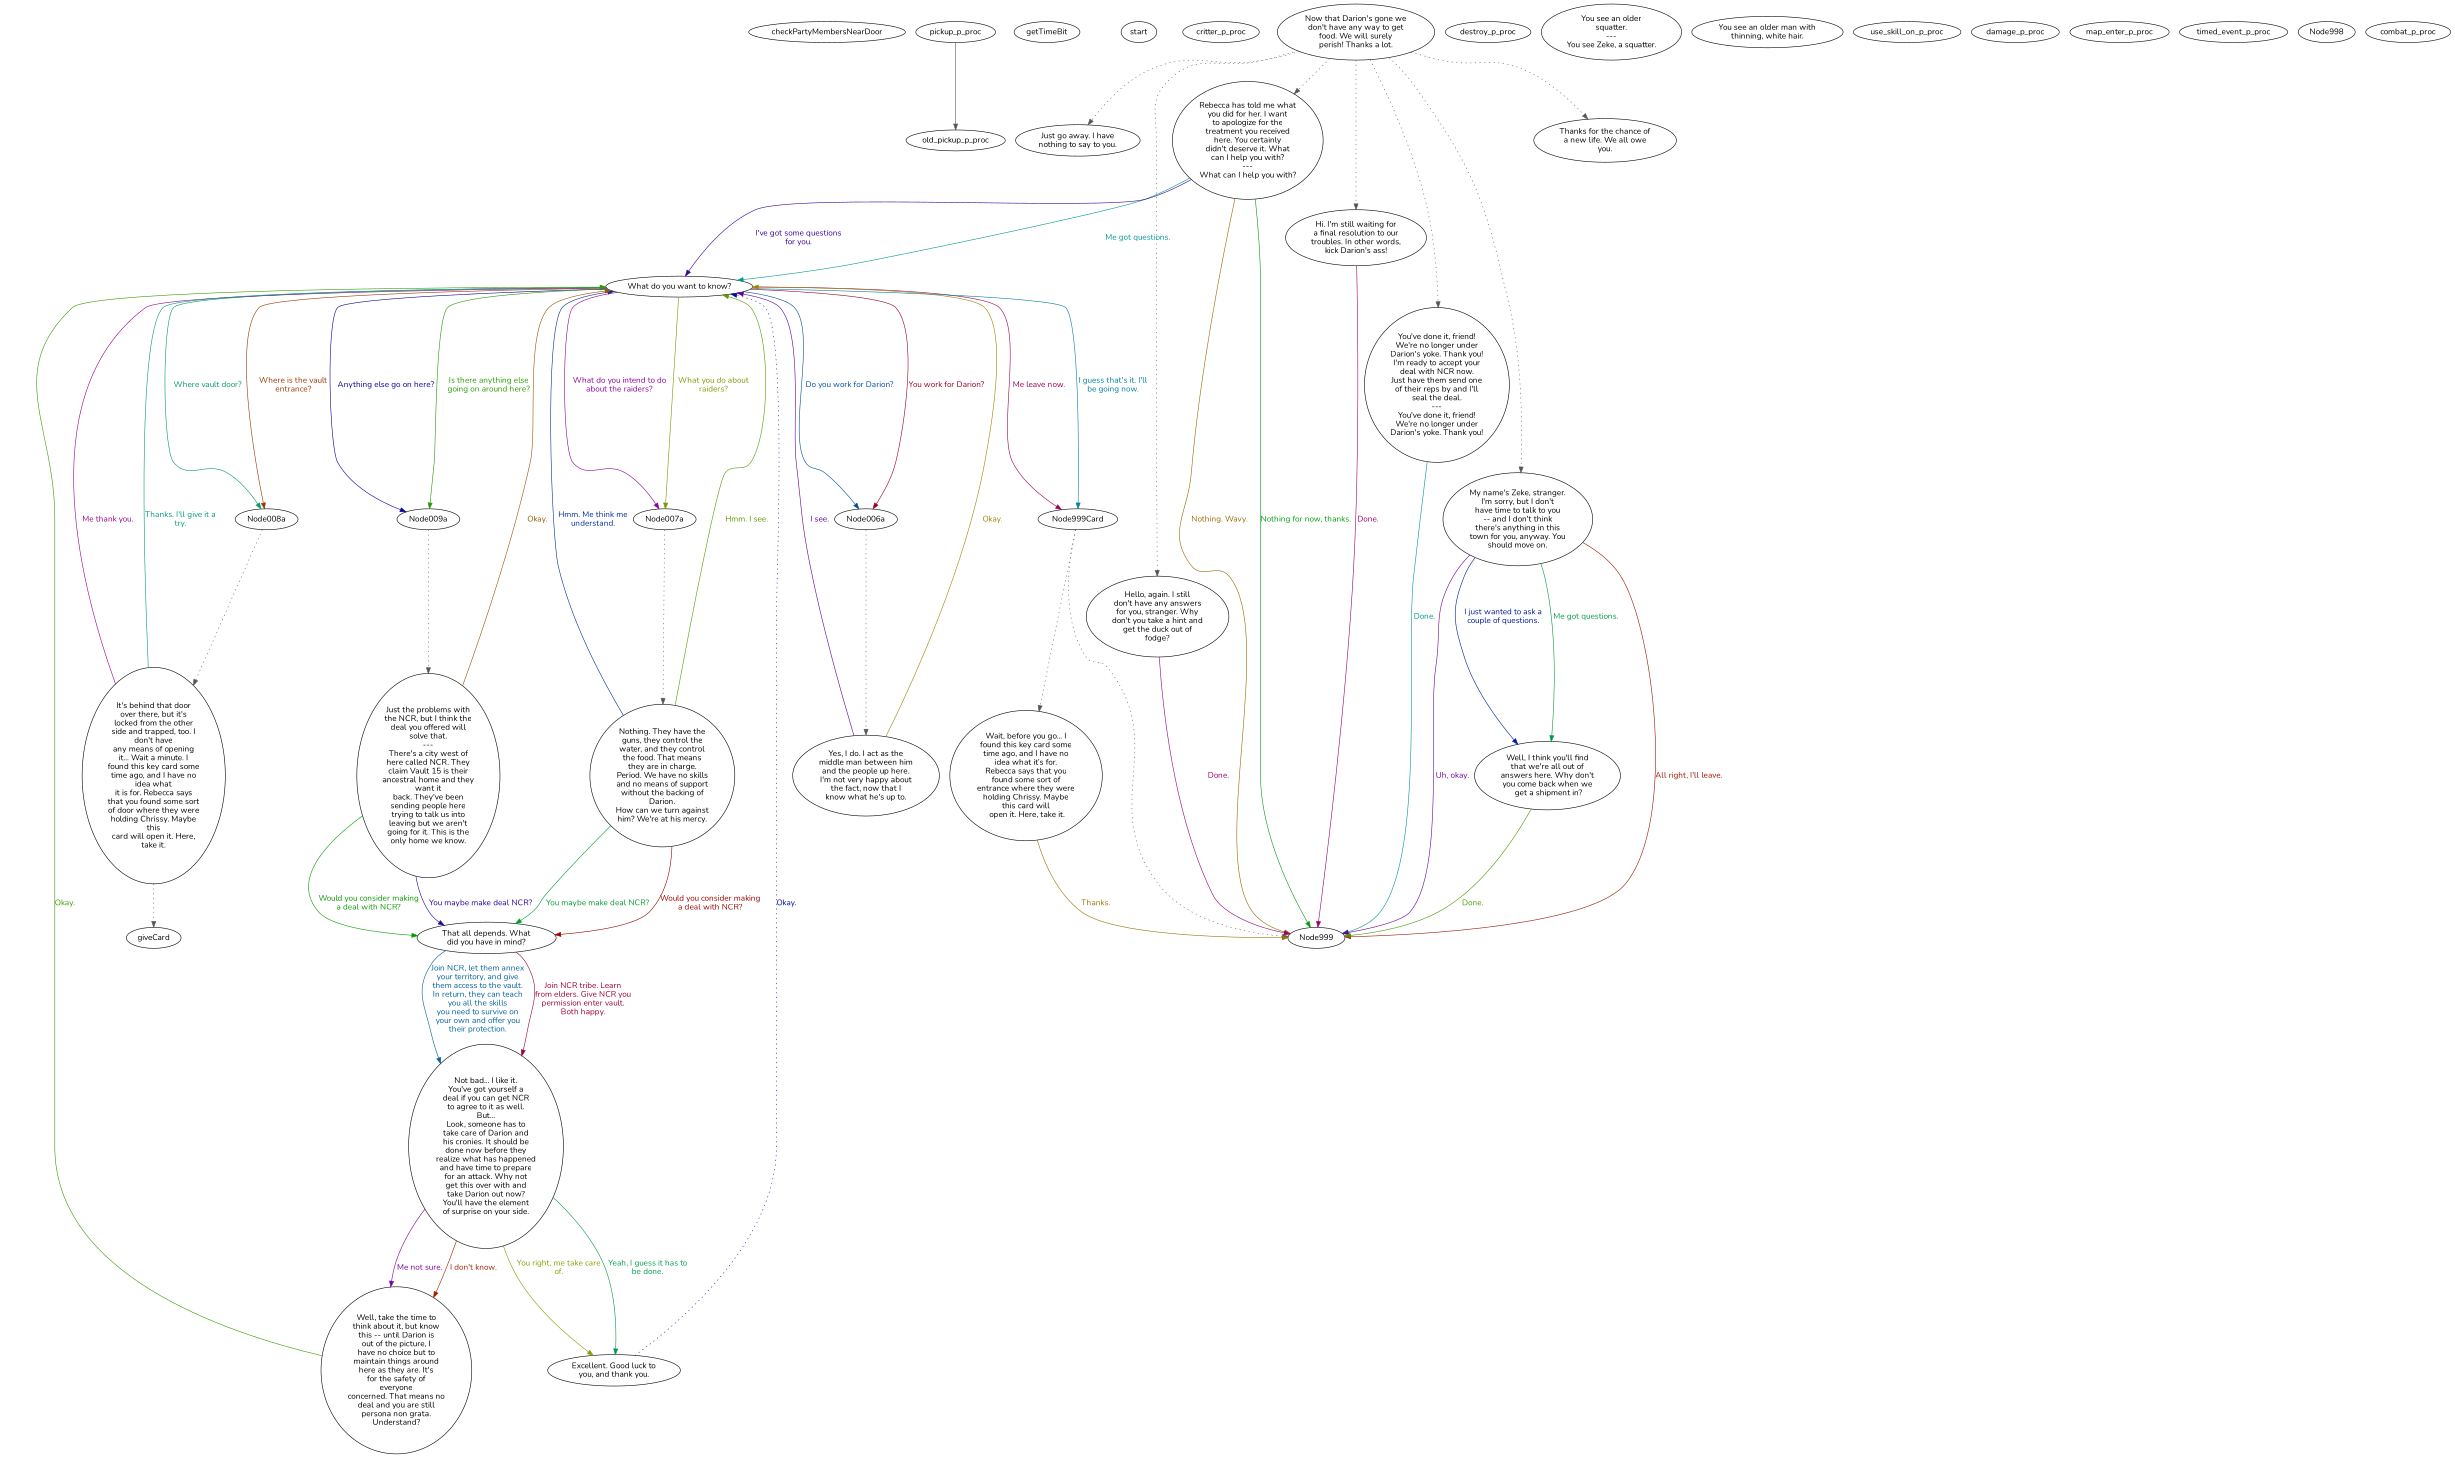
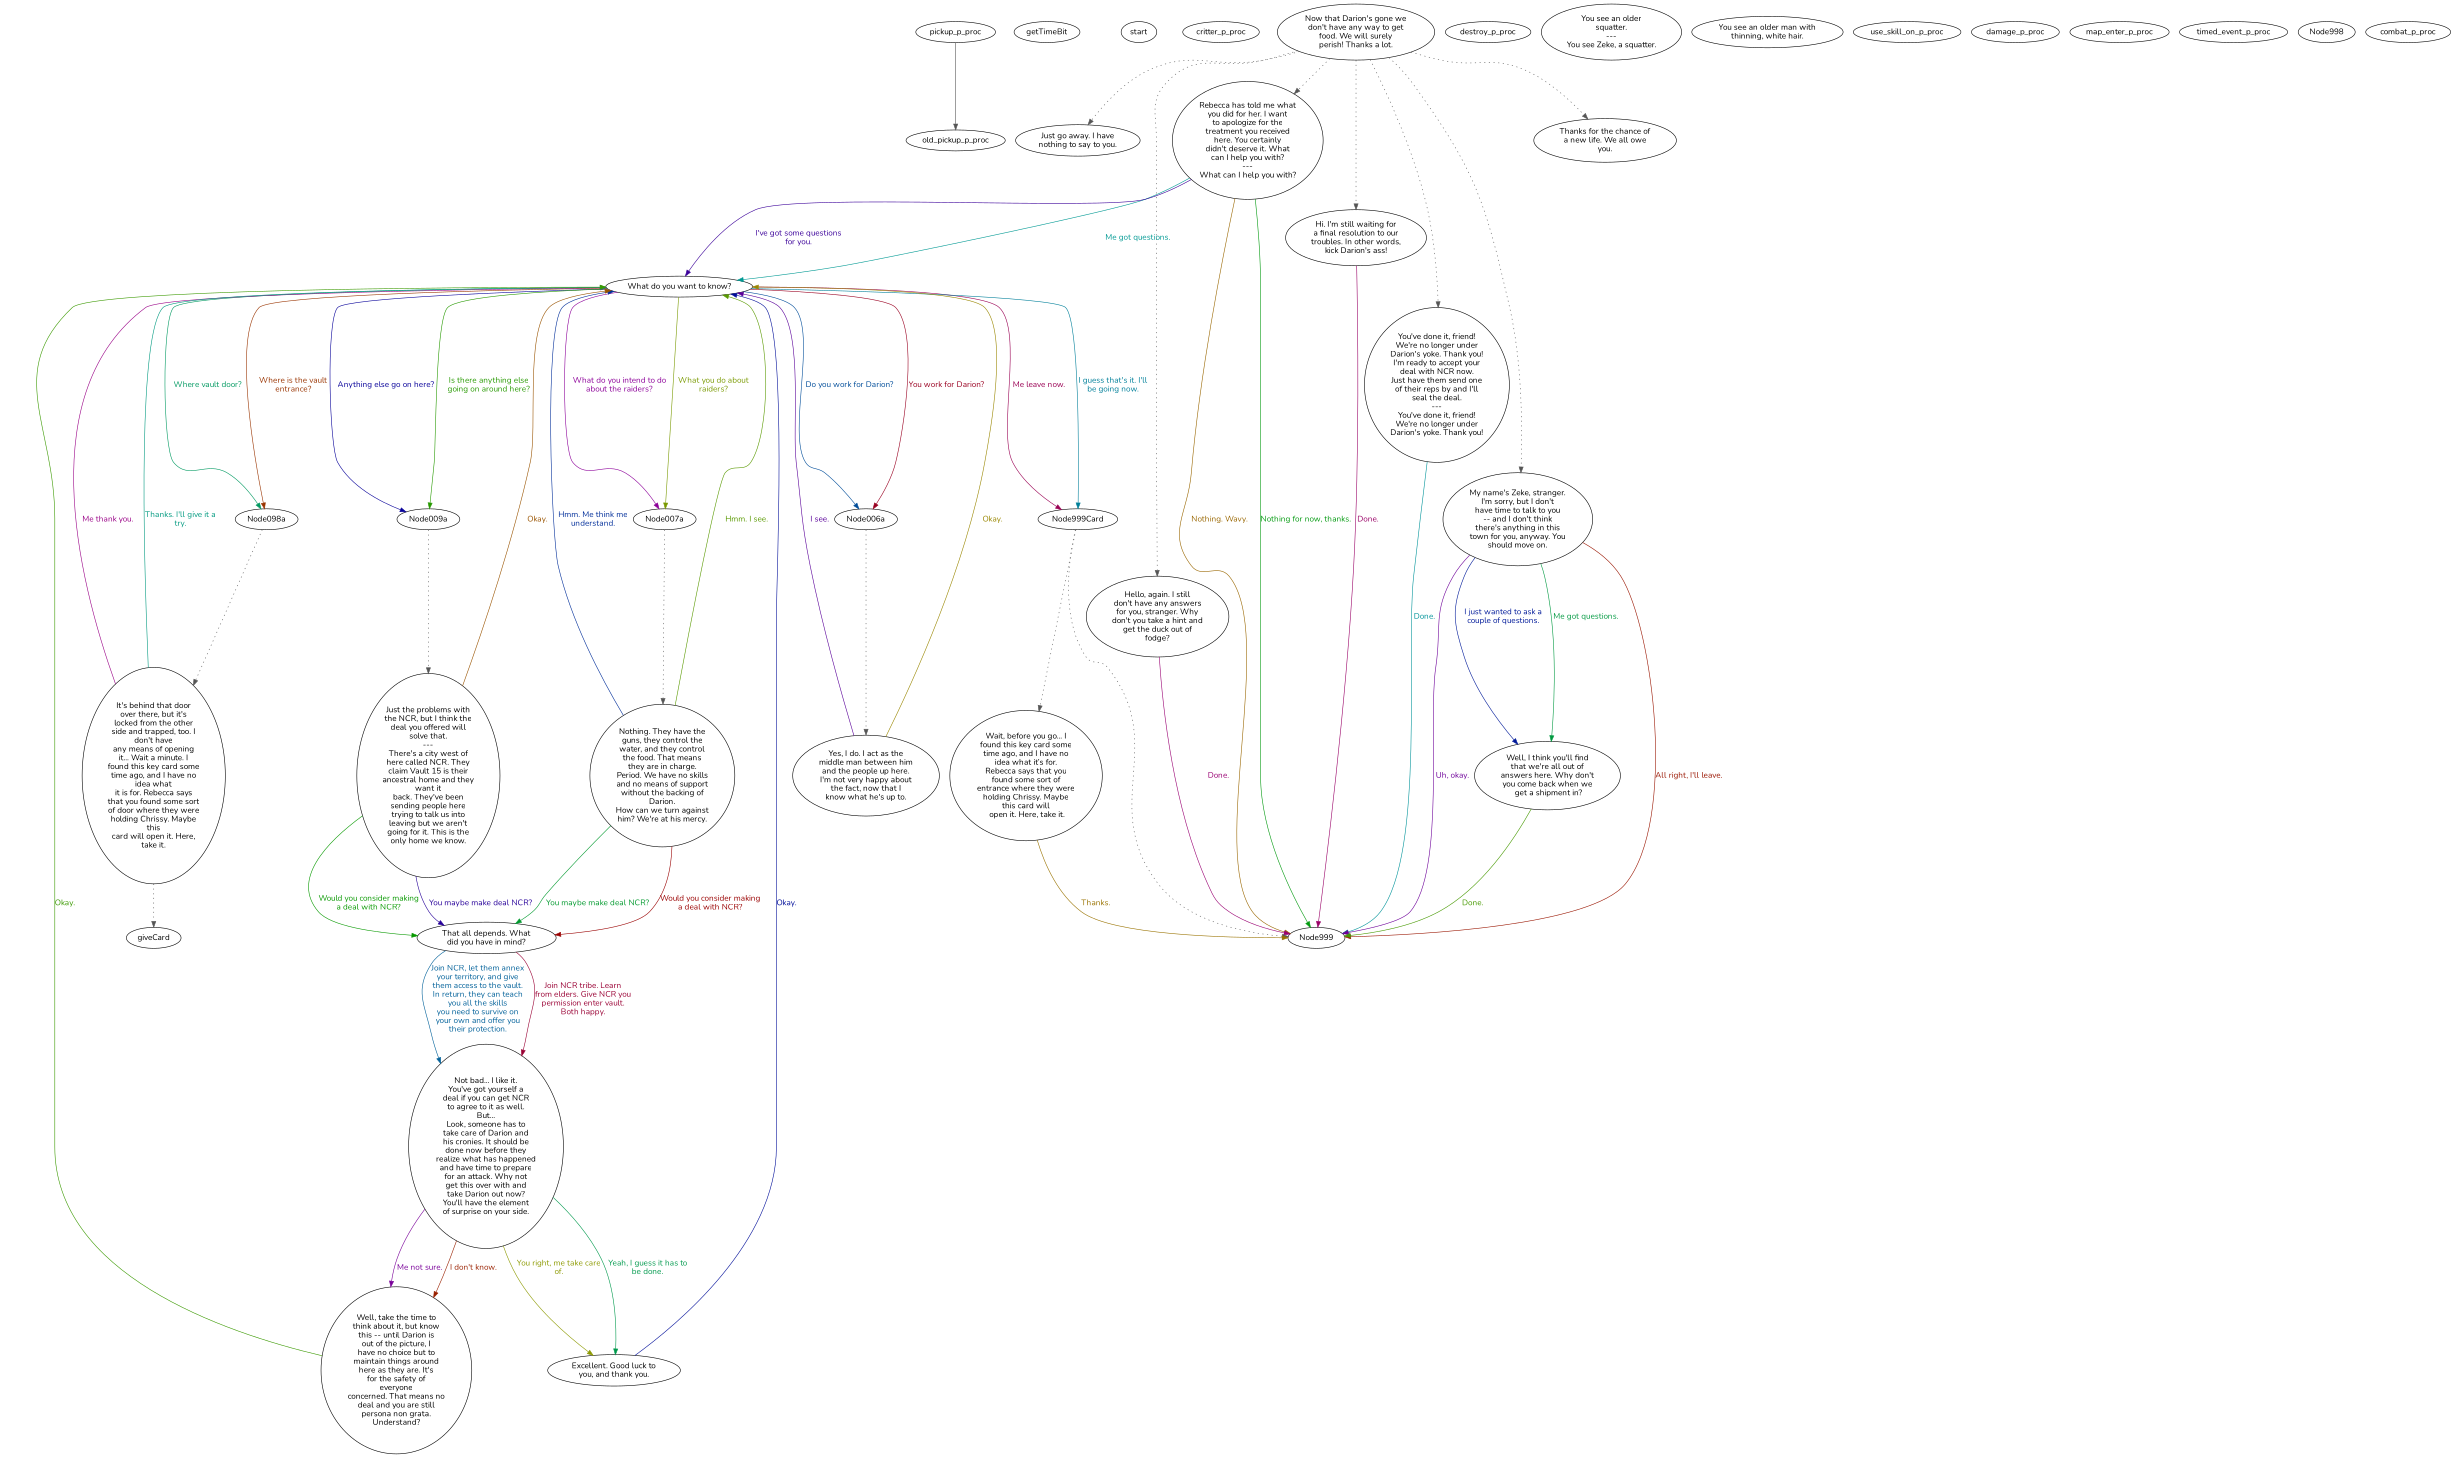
  digraph {
    fontname=Nunito
    node [color="#000000" fillcolor="#FFFFFF" fontname=Nunito style=filled]
    edge [color="#555555" fontname=Nunito]
-   checkPartyMembersNearDoor
    pickup_p_proc
    old_pickup_p_proc
    getTimeBit
    start
    critter_p_proc
    n7 [label="Now that Darion's gone we\ndon't have any way to get\nfood. We will surely\nperish! Thanks a lot."]
    n8 [label="Just go away. I have\nnothing to say to you."]
    n9 [label="Hi. I'm still waiting for\na final resolution to our\ntroubles. In other words,\nkick Darion's ass!"]
    n10 [label="You've done it, friend!\nWe're no longer under\nDarion's yoke. Thank you!\nI'm ready to accept your\ndeal with NCR now.\nJust have them send one\nof their reps by and I'll\nseal the deal.\n---\nYou've done it, friend!\nWe're no longer under\nDarion's yoke. Thank you!"]
    n11 [label="Thanks for the chance of\na new life. We all owe\nyou."]
    n12 [label="Rebecca has told me what\nyou did for her. I want\nto apologize for the\ntreatment you received\nhere. You certainly\ndidn't deserve it. What\ncan I help you with?\n---\nWhat can I help you with?"]
    n13 [label="My name's Zeke, stranger.\nI'm sorry, but I don't\nhave time to talk to you\n-- and I don't think\nthere's anything in this\ntown for you, anyway. You\nshould move on."]
    n14 [label="Hello, again. I still\ndon't have any answers\nfor you, stranger. Why\ndon't you take a hint and\nget the duck out of\nfodge?"]
    Node999
    n16 [label="What do you want to know?"]
    n17 [label="Well, I think you'll find\nthat we're all out of\nanswers here. Why don't\nyou come back when we\n get a shipment in?"]
    Node006a
    Node007a
-   Node008a
+   Node008a [label=Node098a]
    Node009a
    Node999Card
    destroy_p_proc
    n24 [label="You see an older\nsquatter.\n---\nYou see Zeke, a squatter."]
    n25 [label="You see an older man with\nthinning, white hair."]
    use_skill_on_p_proc
    damage_p_proc
    map_enter_p_proc
    timed_event_p_proc
    Node998
    n31 [label="Yes, I do. I act as the\nmiddle man between him\nand the people up here.\nI'm not very happy about\nthe fact, now that I\nknow what he's up to."]
    n32 [label="Nothing. They have the\nguns, they control the\nwater, and they control\nthe food. That means\nthey are in charge.\nPeriod. We have no skills\nand no means of support\nwithout the backing of\nDarion.\nHow can we turn against\nhim? We're at his mercy."]
    n33 [label="It's behind that door\nover there, but it's\nlocked from the other\nside and trapped, too. I\ndon't have\nany means of opening\nit... Wait a minute. I\nfound this key card some\ntime ago, and I have no\nidea what\nit is for. Rebecca says\nthat you found some sort\nof door where they were\nholding Chrissy. Maybe\nthis\ncard will open it. Here,\ntake it."]
    n34 [label="Just the problems with\nthe NCR, but I think the\ndeal you offered will\nsolve that.\n---\nThere's a city west of\nhere called NCR. They\nclaim Vault 15 is their\nancestral home and they\nwant it\nback. They've been\nsending people here\ntrying to talk us into\nleaving but we aren't\ngoing for it. This is the\nonly home we know."]
    n35 [label="Wait, before you go... I\nfound this key card some\ntime ago, and I have no\nidea what it’s for.\nRebecca says that you\nfound some sort of\nentrance where they were\nholding Chrissy. Maybe\nthis card will\n open it. Here, take it."]
    n36 [label="That all depends. What\ndid you have in mind?"]
    giveCard
    n38 [label="Not bad... I like it.\nYou've got yourself a\ndeal if you can get NCR\nto agree to it as well.\nBut...\nLook, someone has to\ntake care of Darion and\nhis cronies. It should be\ndone now before they\nrealize what has happened\nand have time to prepare\nfor an attack. Why not\nget this over with and\ntake Darion out now?\nYou'll have the element\nof surprise on your side."]
    n39 [label="Excellent. Good luck to\nyou, and thank you."]
    n40 [label="Well, take the time to\nthink about it, but know\nthis -- until Darion is\nout of the picture, I\nhave no choice but to\nmaintain things around\nhere as they are. It's\nfor the safety of\neveryone\nconcerned. That means no\ndeal and you are still\npersona non grata.\nUnderstand?"]
    combat_p_proc
    pickup_p_proc -> old_pickup_p_proc [style=solid]
    n7 -> n8 [style=dotted]
    n7 -> n9 [style=dotted]
    n7 -> n10 [style=dotted]
    n7 -> n11 [style=dotted]
    n7 -> n12 [style=dotted]
    n7 -> n13 [style=dotted]
    n7 -> n14 [style=dotted]
    n9 -> Node999 [color="#990066" fontcolor="#990066" label="Done."]
    n10 -> Node999 [color="#009399" fontcolor="#009399" label="Done."]
    n12 -> Node999 [color="#996600" fontcolor="#996600" label="Nothing. Wavy."]
    n12 -> Node999 [color="#00990D" fontcolor="#00990D" label="Nothing for now, thanks."]
    n12 -> n16 [color="#009993" fontcolor="#009993" label="Me got questions."]
    n12 -> n16 [color="#3A0099" fontcolor="#3A0099" label="I've got some questions\nfor you."]
    n13 -> Node999 [color="#6D0099" fontcolor="#6D0099" label="Uh, okay."]
    n13 -> Node999 [color="#991400" fontcolor="#991400" label="All right, I'll leave."]
    n13 -> n17 [color="#009940" fontcolor="#009940" label="Me got questions."]
    n13 -> n17 [color="#001999" fontcolor="#001999" label="I just wanted to ask a\ncouple of questions."]
    n14 -> Node999 [color="#990072" fontcolor="#990072" label="Done."]
    n16 -> Node006a [color="#990020" fontcolor="#990020" label="You work for Darion?"]
    n16 -> Node006a [color="#004C99" fontcolor="#004C99" label="Do you work for Darion?"]
    n16 -> Node007a [color="#799900" fontcolor="#799900" label="What you do about\nraiders?"]
    n16 -> Node007a [color="#8C0099" fontcolor="#8C0099" label="What do you intend to do\nabout the raiders?"]
    n16 -> Node008a [color="#009960" fontcolor="#009960" label="Where vault door?"]
    n16 -> Node008a [color="#993300" fontcolor="#993300" label="Where is the vault\nentrance?"]
    n16 -> Node009a [color="#060099" fontcolor="#060099" label="Anything else go on here?"]
    n16 -> Node009a [color="#269900" fontcolor="#269900" label="Is there anything else\ngoing on around here?"]
    n16 -> Node999Card [color="#990053" fontcolor="#990053" label="Me leave now."]
    n16 -> Node999Card [color="#007F99" fontcolor="#007F99" label="I guess that's it. I'll\nbe going now."]
    n17 -> Node999 [color="#469900" fontcolor="#469900" label="Done."]
    Node006a -> n31 [style=dotted]
    Node007a -> n32 [style=dotted]
    Node008a -> n33 [style=dotted]
    Node009a -> n34 [style=dotted]
    Node999Card -> Node999 [style=dotted]
    Node999Card -> n35 [style=dotted]
    n31 -> n16 [color="#998600" fontcolor="#998600" label="Okay."]
    n31 -> n16 [color="#590099" fontcolor="#590099" label="I see."]
    n32 -> n16 [color="#002D99" fontcolor="#002D99" label="Hmm. Me think me\nunderstand."]
    n32 -> n16 [color="#599900" fontcolor="#599900" label="Hmm. I see."]
    n32 -> n36 [color="#00992D" fontcolor="#00992D" label="You maybe make deal NCR?"]
    n32 -> n36 [color="#990000" fontcolor="#990000" label="Would you consider making\na deal with NCR?"]
    n33 -> n16 [color="#990086" fontcolor="#990086" label="Me thank you."]
    n33 -> n16 [color="#00997F" fontcolor="#00997F" label="Thanks. I'll give it a\ntry."]
    n33 -> giveCard [style=dotted]
    n34 -> n16 [color="#995300" fontcolor="#995300" label="Okay."]
    n34 -> n36 [color="#260099" fontcolor="#260099" label="You maybe make deal NCR?"]
    n34 -> n36 [color="#079900" fontcolor="#079900" label="Would you consider making\na deal with NCR?"]
    n35 -> Node999 [color="#997200" fontcolor="#997200" label="Thanks."]
    n36 -> n38 [color="#990033" fontcolor="#990033" label="Join NCR tribe. Learn\nfrom elders. Give NCR you\npermission enter vault.\nBoth happy."]
    n36 -> n38 [color="#006099" fontcolor="#006099" label="Join NCR, let them annex\nyour territory, and give\nthem access to the vault.\nIn return, they can teach\nyou all the skills\nyou need to survive on\nyour own and offer you\ntheir protection."]
    n38 -> n39 [color="#8C9900" fontcolor="#8C9900" label="You right, me take care\nof."]
    n38 -> n39 [color="#00994C" fontcolor="#00994C" label="Yeah, I guess it has to\nbe done."]
    n38 -> n40 [color="#790099" fontcolor="#790099" label="Me not sure."]
    n38 -> n40 [color="#992000" fontcolor="#992000" label="I don't know."]
-   n39 -> n16 [color="#000D99" fontcolor="#000D99" label="Okay." style=dotted]
+   n39 -> n16 [color="#000D99" fontcolor="#000D99" label="Okay."]
    n40 -> n16 [color="#3A9900" fontcolor="#3A9900" label="Okay."]
  }
